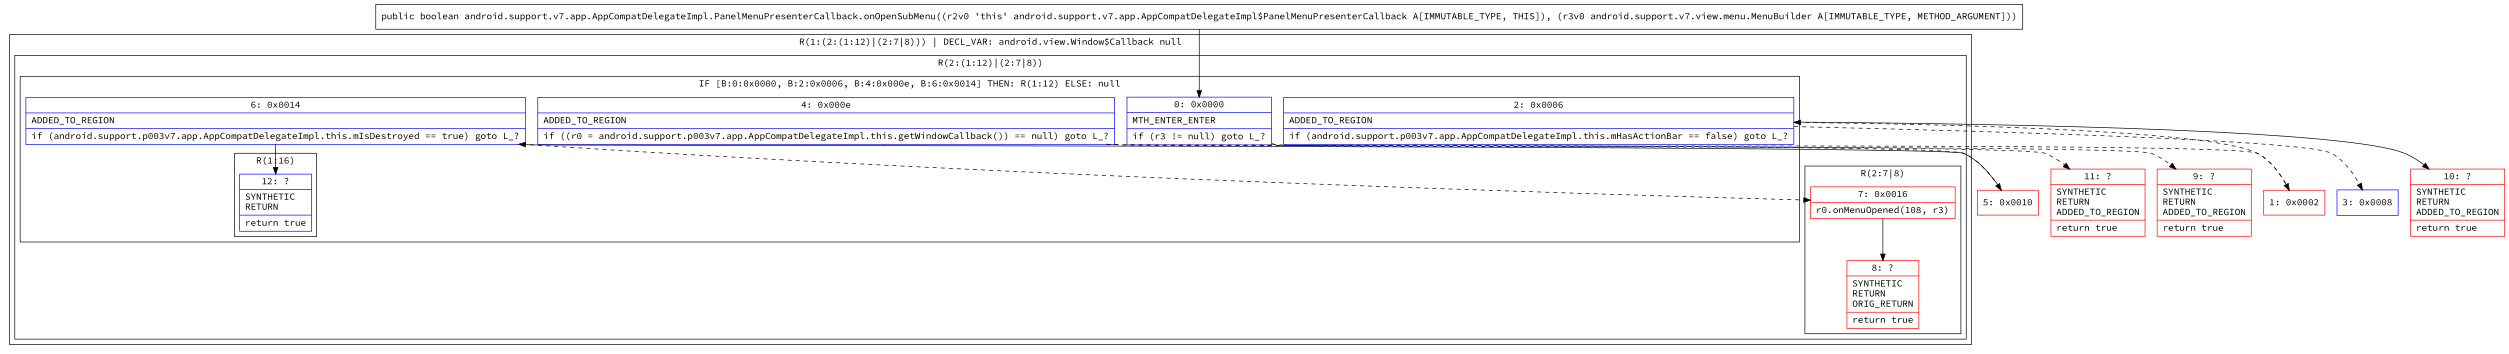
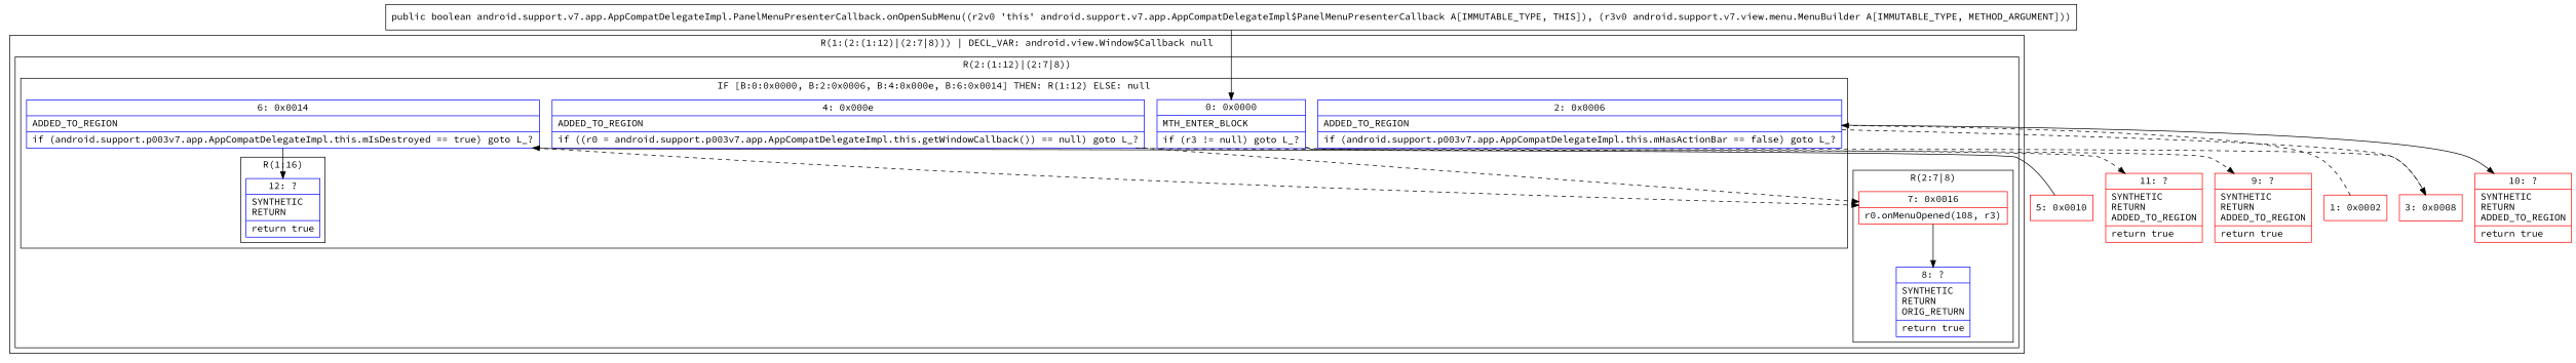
  digraph {
    fontname="Source Code Pro"
    node [color=red fontname="Source Code Pro" shape=record]
    edge [fontname="Source Code Pro" style=dashed]
    n1 [color=blue label="{12\:\ ?|SYNTHETIC\lRETURN\l|return true\l}"]
-   n2 [color=blue label="{0\:\ 0x0000|MTH_ENTER_ENTER\l|if (r3 != null) goto L_?\l}"]
+   n2 [color=blue label="{0\:\ 0x0000|MTH_ENTER_BLOCK\l|if (r3 != null) goto L_?\l}"]
    n3 [color=blue label="{2\:\ 0x0006|ADDED_TO_REGION\l|if (android.support.p003v7.app.AppCompatDelegateImpl.this.mHasActionBar == false) goto L_?\l}"]
    n4 [color=blue label="{4\:\ 0x000e|ADDED_TO_REGION\l|if ((r0 = android.support.p003v7.app.AppCompatDelegateImpl.this.getWindowCallback()) == null) goto L_?\l}"]
    n5 [color=blue label="{6\:\ 0x0014|ADDED_TO_REGION\l|if (android.support.p003v7.app.AppCompatDelegateImpl.this.mIsDestroyed == true) goto L_?\l}"]
    n6 [label="{7\:\ 0x0016|r0.onMenuOpened(108, r3)\l}"]
-   n7 [label="{8\:\ ?|SYNTHETIC\lRETURN\lORIG_RETURN\l|return true\l}"]
+   n7 [color=blue label="{8\:\ ?|SYNTHETIC\lRETURN\lORIG_RETURN\l|return true\l}"]
    n8 [label="{1\:\ 0x0002}"]
    n9 [label="{9\:\ ?|SYNTHETIC\lRETURN\lADDED_TO_REGION\l|return true\l}"]
-   n10 [color=blue label="{3\:\ 0x0008}"]
+   n10 [label="{3\:\ 0x0008}"]
    n11 [label="{10\:\ ?|SYNTHETIC\lRETURN\lADDED_TO_REGION\l|return true\l}"]
    n12 [label="{5\:\ 0x0010}"]
    n13 [label="{11\:\ ?|SYNTHETIC\lRETURN\lADDED_TO_REGION\l|return true\l}"]
    n14 [label="{public boolean android.support.v7.app.AppCompatDelegateImpl.PanelMenuPresenterCallback.onOpenSubMenu((r2v0 'this' android.support.v7.app.AppCompatDelegateImpl$PanelMenuPresenterCallback A[IMMUTABLE_TYPE, THIS]), (r3v0 android.support.v7.view.menu.MenuBuilder A[IMMUTABLE_TYPE, METHOD_ARGUMENT])) }" color=""]
    subgraph cluster_1 {
      label="R(1:(2:(1:12)|(2:7|8))) | DECL_VAR: android.view.Window$Callback null\l"
      subgraph cluster_2 {
        label="R(2:(1:12)|(2:7|8))"
        subgraph cluster_3 {
          label="IF [B:0:0x0000, B:2:0x0006, B:4:0x000e, B:6:0x0014] THEN: R(1:12) ELSE: null"
          n2
          n3
          n4
          n5
          subgraph cluster_4 {
            label="R(1:16)"
            n1
          }
        }
        subgraph cluster_5 {
          label="R(2:7|8)"
          n6
          n7
        }
      }
    }
-   n2 -> n8
+   n2 -> n10
    n2 -> n9
    n3 -> n10
    n3 -> n11 [style=""]
-   n4 -> n12
+   n4 -> n6
    n4 -> n13
    n5 -> n1 [style=""]
    n5 -> n6
    n6 -> n7 [style=""]
    n8 -> n3
    n12 -> n5 [style=""]
    n14 -> n2 [style=""]
  }
